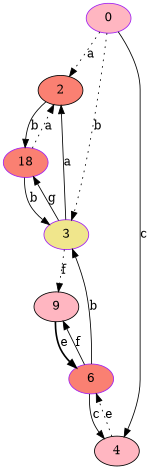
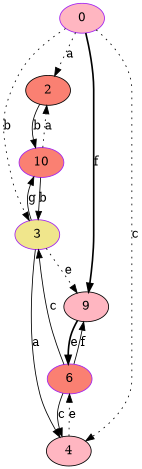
  strict digraph {
    node [color=purple fillcolor=salmon style=filled]
    edge [style=solid]
    2 [color=black]
-   10 [label=18]
+   10
    3 [fillcolor=khaki]
    6
    4 [color=black fillcolor=lightpink]
    9 [color=black fillcolor=lightpink]
    0 [fillcolor=lightpink]
    2 -> 10 [label=b]
    10 -> 2 [label=a style=dotted]
    10 -> 3 [label=b]
-   3 -> 2 [label=a]
+   3 -> 4 [label=a]
    3 -> 10 [label=g]
-   3 -> 9 [label=f style=dotted]
-   6 -> 3 [label=b]
+   3 -> 9 [label=e style=dotted]
+   6 -> 3 [label=c]
    6 -> 4 [label=c]
    6 -> 9 [label=f]
    4 -> 6 [label=e style=dotted]
    9 -> 6 [label=e style=bold]
    0 -> 2 [label=a style=dotted]
    0 -> 3 [label=b style=dotted]
-   0 -> 4 [label=c]
+   0 -> 4 [label=c style=dotted]
+   0 -> 9 [label=f style=bold]
  }
